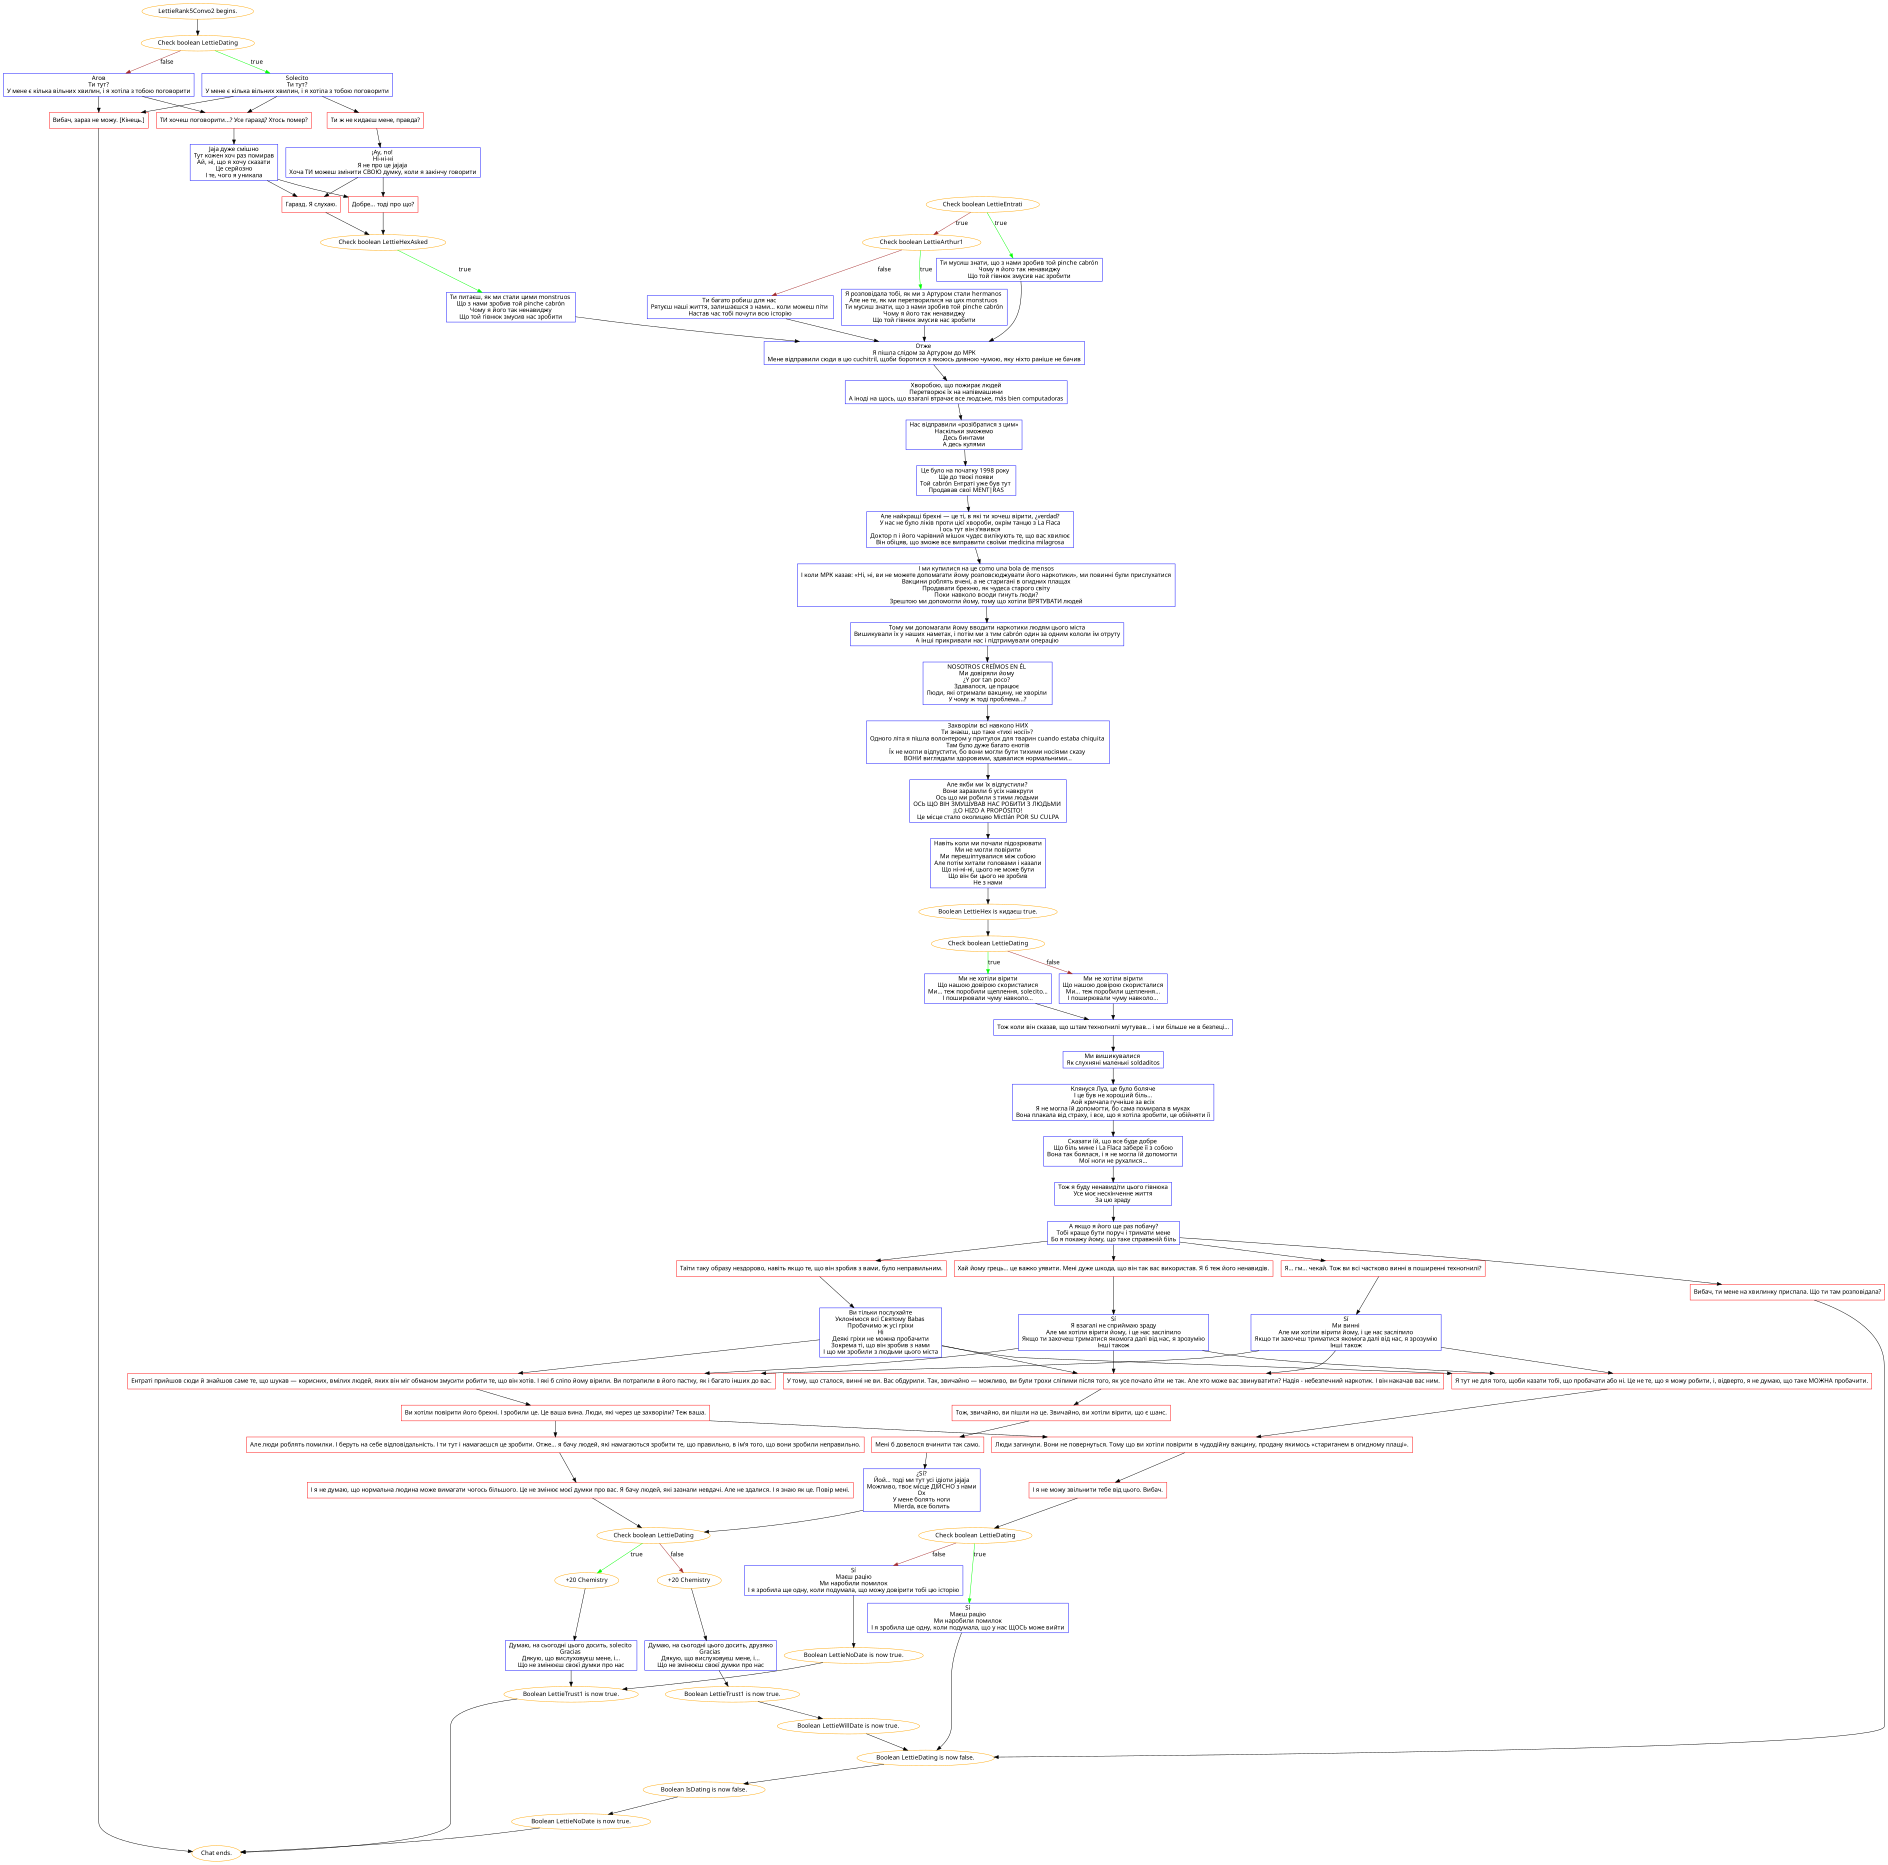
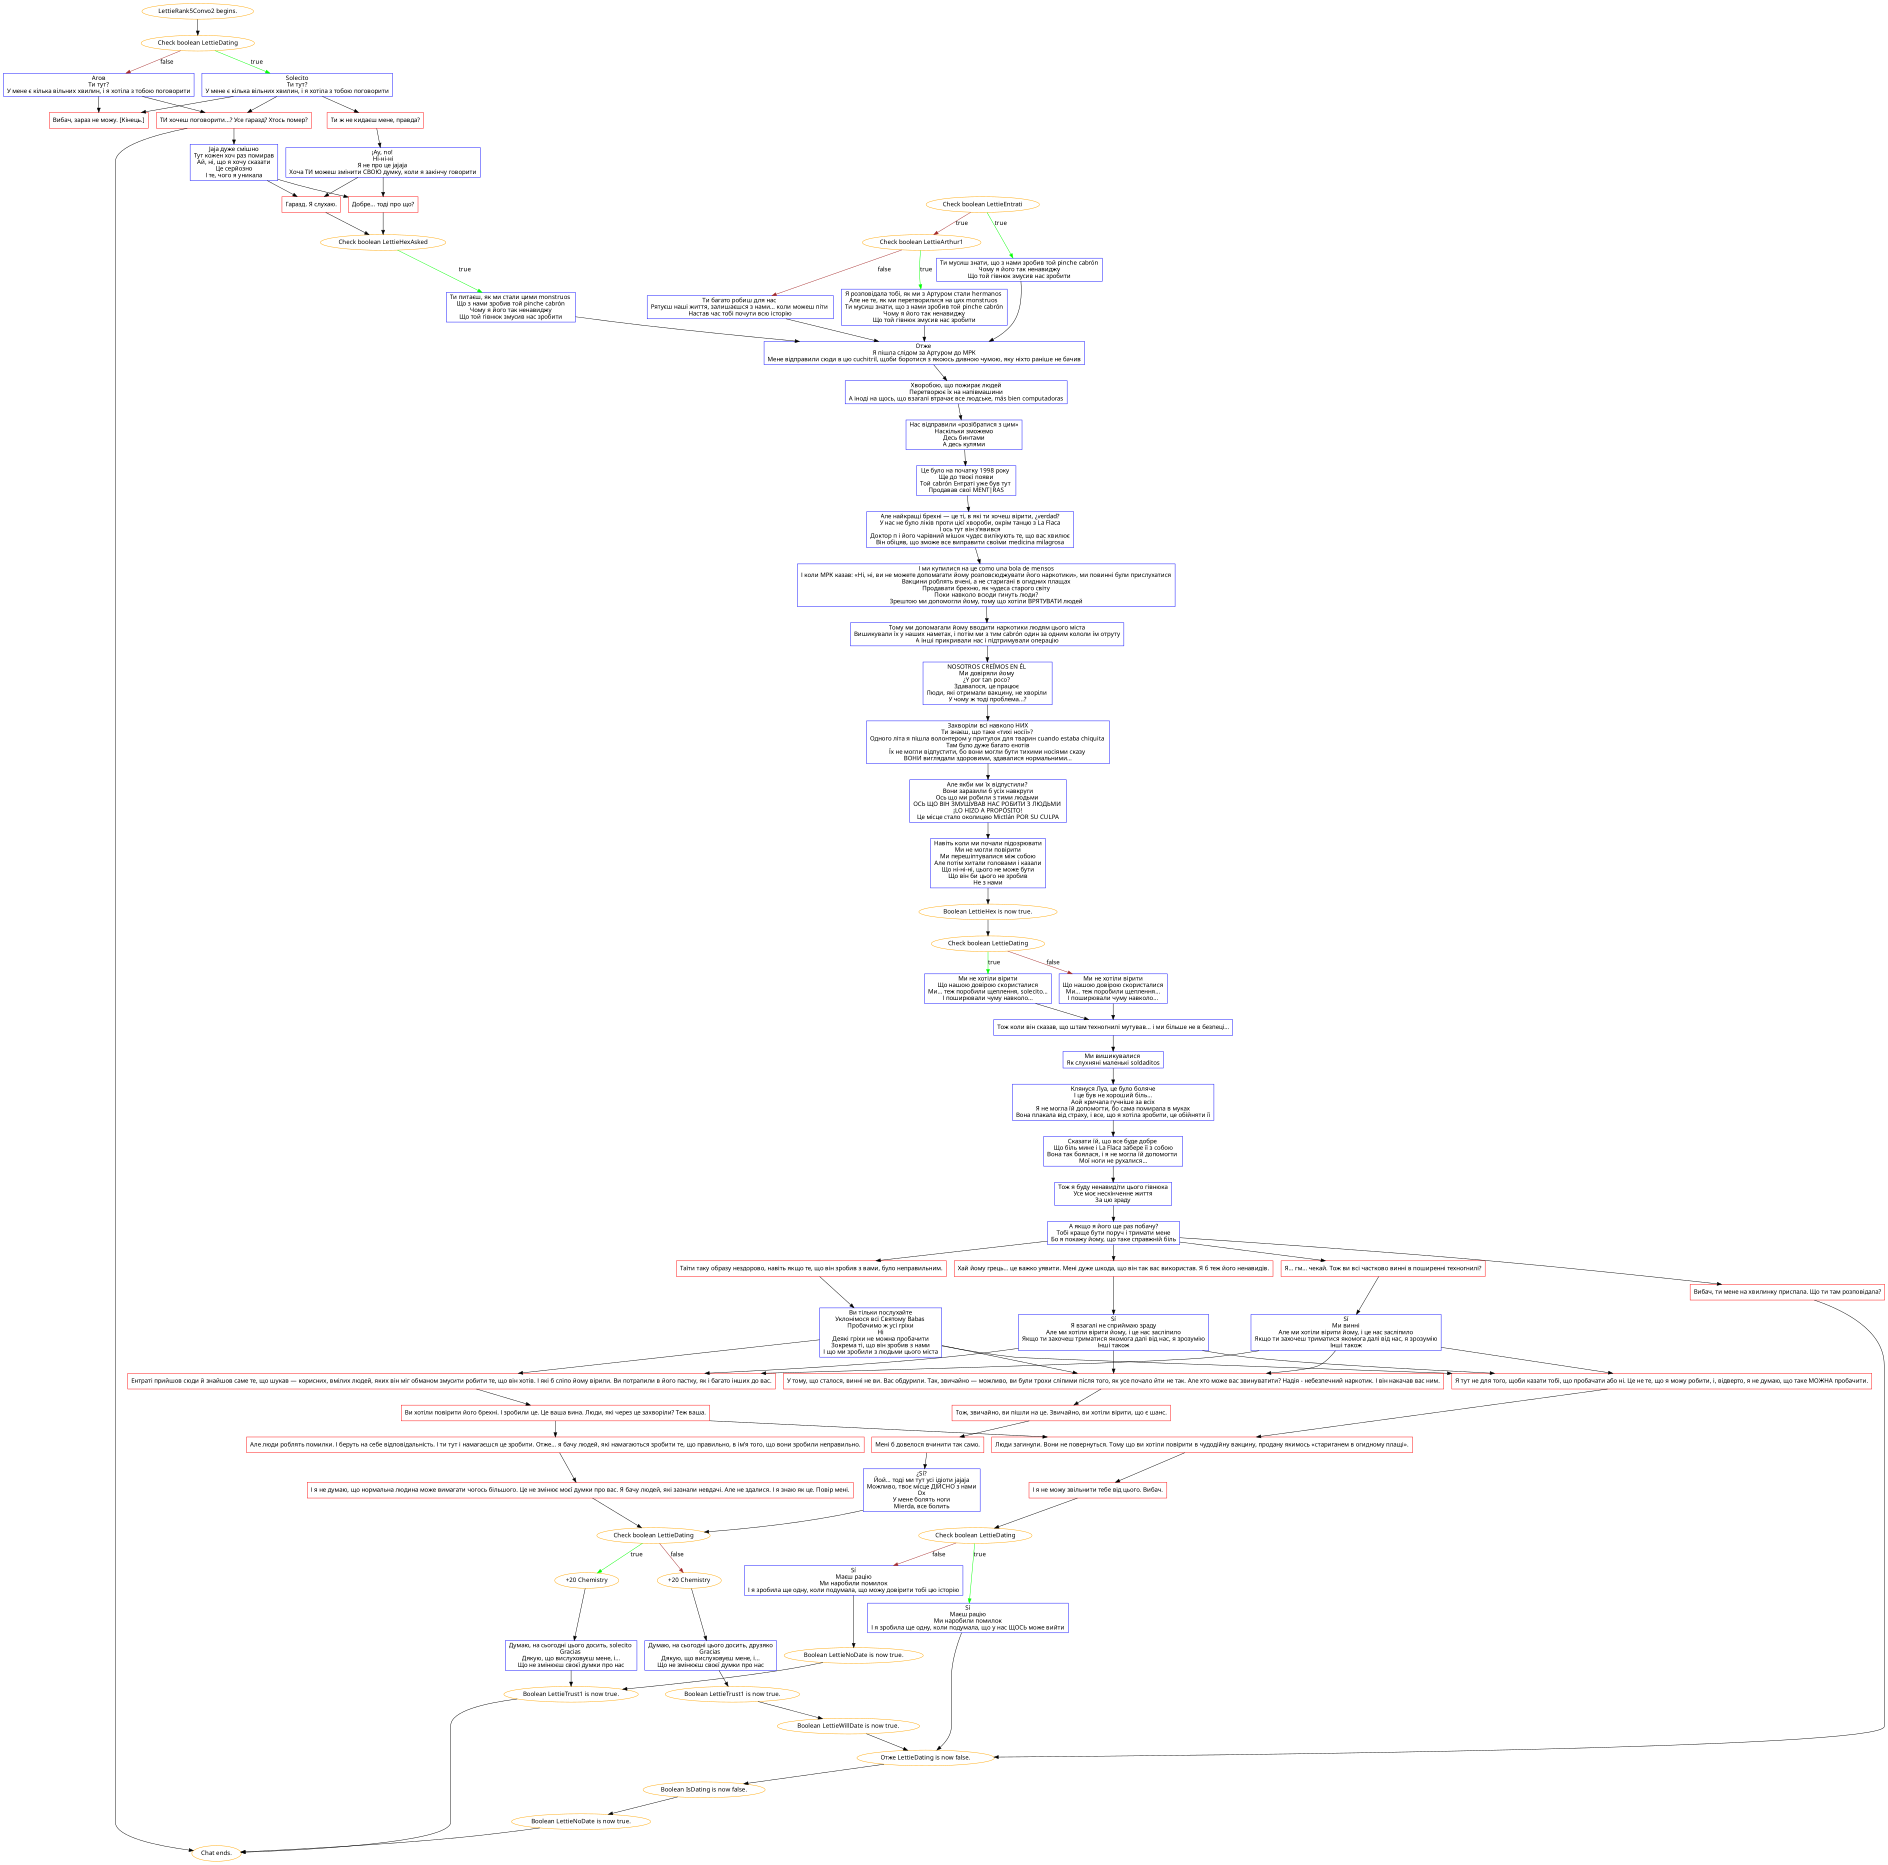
  digraph {
    fontname="Noto Sans"
    node [color=blue fontname="Noto Sans" shape=box]
    edge [fontname="Noto Sans"]
    "LettieRank5Convo2 begins." [color=orange shape=""]
    n2 [color=orange label="Check boolean LettieDating" shape=""]
    n3 [label="Solecito\nТи тут?\nУ мене є кілька вільних хвилин, і я хотіла з тобою поговорити"]
    n4 [label="Агов\nТи тут?\nУ мене є кілька вільних хвилин, і я хотіла з тобою поговорити"]
    n5 [color=red label="Ти ж не кидаєш мене, правда?"]
    n6 [color=red label="ТИ хочеш поговорити…? Усе гаразд? Хтось помер?"]
    n7 [color=red label="Вибач, зараз не можу. [Кінець.]"]
    n8 [label="¡Ay, no! \nНі-ні-ні\nЯ не про це jajaja \nХоча ТИ можеш змінити СВОЮ думку, коли я закінчу говорити"]
    n9 [label="Jaja дуже смішно\nТут кожен хоч раз помирав\nАй, ні, що я хочу сказати\nЦе серйозно\nІ те, чого я уникала"]
    "Chat ends." [color=orange shape=""]
    n11 [color=red label="Добре… тоді про що?"]
    n12 [color=red label="Гаразд. Я слухаю."]
    n13 [color=orange label="Check boolean LettieHexAsked" shape=""]
    n14 [label="Ти питаєш, як ми стали цими monstruos \nЩо з нами зробив той pinche cabrón\nЧому я його так ненавиджу\nЩо той гівнюк змусив нас зробити"]
    n15 [label="Отже \nЯ пішла слідом за Артуром до МРК\nМене відправили сюди в цю cuchitril, щоби боротися з якоюсь дивною чумою, яку ніхто раніше не бачив"]
    n16 [color=orange label="Check boolean LettieEntrati" shape=""]
    n17 [label="Ти мусиш знати, що з нами зробив той pinche cabrón\nЧому я його так ненавиджу\nЩо той гівнюк змусив нас зробити"]
    n18 [color=orange label="Check boolean LettieArthur1" shape=""]
    n19 [label="Хворобою, що пожирає людей\nПеретворює їх на напівмашини\nА іноді на щось, що взагалі втрачає все людське, más bien computadoras"]
    n20 [label="Я розповідала тобі, як ми з Артуром стали hermanos \nАле не те, як ми перетворилися на цих monstruos \nТи мусиш знати, що з нами зробив той pinche cabrón\nЧому я його так ненавиджу\nЩо той гівнюк змусив нас зробити"]
    n21 [label="Ти багато робиш для нас \nРятуєш наші життя, залишаєшся з нами… коли можеш піти \nНастав час тобі почути всю історію"]
    n22 [label="Нас відправили «розібратися з цим»\nНаскільки зможемо\nДесь бинтами\nА десь кулями"]
    n23 [label="Це було на початку 1998 року \nЩе до твоєї появи\nТой cabrón Ентраті уже був тут \nПродавав свої MENT|RAS"]
    n24 [label="Але найкращі брехні — це ті, в які ти хочеш вірити, ¿verdad?\nУ нас не було ліків проти цієї хвороби, окрім танцю з La Flaca\nІ ось тут він з’явився\nДоктор п і його чарівний мішок чудес вилікують те, що вас хвилює\nВін обіцяв, що зможе все виправити своїми medicina milagrosa"]
    n25 [label="І ми купилися на це como una bola de mensos\nІ коли МРК казав: «Ні, ні, ви не можете допомагати йому розповсюджувати його наркотики», ми повинні були прислухатися\nВакцини роблять вчені, а не старигані в огидних плащах\nПродавати брехню, як чудеса старого світу\nПоки навколо всюди гинуть люди?\nЗрештою ми допомогли йому, тому що хотіли ВРЯТУВАТИ людей"]
    n26 [label="Тому ми допомагали йому вводити наркотики людям цього міста\nВишикували їх у наших наметах, і потім ми з тим cabrón один за одним кололи їм отруту\nА інші прикривали нас і підтримували операцію"]
    n27 [label="NOSOTROS CREÍMOS EN ÉL \nМи довіряли йому \n¿Y por tan poco? \nЗдавалося, це працює \nЛюди, які отримали вакцину, не хворіли \nУ чому ж тоді проблема...?"]
    n28 [label="Захворіли всі навколо НИХ\nТи знаєш, що таке «тихі носії»? \nОдного літа я пішла волонтером у притулок для тварин cuando estaba chiquita \nТам було дуже багато єнотів\nЇх не могли відпустити, бо вони могли бути тихими носіями сказу \nВОНИ виглядали здоровими, здавалися нормальними…"]
    n29 [label="Але якби ми їх відпустили? \nВони заразили б усіх навкруги\nОсь що ми робили з тими людьми \nОСЬ ЩО ВІН ЗМУШУВАВ НАС РОБИТИ З ЛЮДЬМИ \n¡LO HIZO A PROPÓSITO!\nЦе місце стало околицею Mictlán POR SU CULPA"]
    n30 [label="Навіть коли ми почали підозрювати\nМи не могли повірити\nМи перешіптувалися між собою\nАле потім хитали головами і казали\nЩо ні-ні-ні, цього не може бути\nЩо він би цього не зробив\nНе з нами"]
-   n31 [color=orange label="Boolean LettieHex is кидаєш true." shape=""]
+   n31 [color=orange label="Boolean LettieHex is now true." shape=""]
    n32 [color=orange label="Check boolean LettieDating" shape=""]
    n33 [label="Ми не хотіли вірити\nЩо нашою довірою скористалися\nМи… теж поробили щеплення, solecito...\nІ поширювали чуму навколо..."]
    n34 [label="Ми не хотіли вірити\nЩо нашою довірою скористалися\nМи… теж поробили щеплення...\nІ поширювали чуму навколо..."]
    n35 [label="Тож коли він сказав, що штам техногнилі мутував… і ми більше не в безпеці…"]
    n36 [label="Ми вишикувалися \nЯк слухняні маленькі soldaditos"]
    n37 [label="Клянуся Луа, це було боляче\nІ це був не хороший біль…\nАой кричала гучніше за всіх\nЯ не могла їй допомогти, бо сама помирала в муках\nВона плакала від страху, і все, що я хотіла зробити, це обійняти її"]
    n38 [label="Сказати їй, що все буде добре \nЩо біль мине і La Flaca забере її з собою\nВона так боялася, і я не могла їй допомогти \nМої ноги не рухалися…"]
    n39 [label="Тож я буду ненавидіти цього гівнюка\nУсе моє нескінченне життя\nЗа цю зраду"]
    n40 [label="А якщо я його ще раз побачу?\nТобі краще бути поруч і тримати мене\nБо я покажу йому, що таке справжній біль"]
    n41 [color=red label="Таїти таку образу нездорово, навіть якщо те, що він зробив з вами, було неправильним."]
    n42 [color=red label="Хай йому грець… це важко уявити. Мені дуже шкода, що він так вас використав. Я б теж його ненавидів."]
    n43 [color=red label="Я… гм… чекай. Тож ви всі частково винні в поширенні техногнилі?"]
    n44 [color=red label="Вибач, ти мене на хвилинку приспала. Що ти там розповідала?"]
    n45 [label="Ви тільки послухайте\nУклонімося всі Святому Babas \nПробачимо ж усі гріхи\nНі\nДеякі гріхи не можна пробачити\nЗокрема ті, що він зробив з нами\nІ що ми зробили з людьми цього міста"]
    n46 [label="Sí\nЯ взагалі не сприймаю зраду\nАле ми хотіли вірити йому, і це нас засліпило\nЯкщо ти захочеш триматися якомога далі від нас, я зрозумію\nІнші також"]
    n47 [label="Sí\nМи винні\nАле ми хотіли вірити йому, і це нас засліпило\nЯкщо ти захочеш триматися якомога далі від нас, я зрозумію\nІнші також"]
-   n48 [color=orange label="Boolean LettieDating is now false." shape=""]
+   n48 [color=orange label="Отже LettieDating is now false." shape=""]
    n49 [color=red label="Я тут не для того, щоби казати тобі, що пробачати або ні. Це не те, що я можу робити, і, відверто, я не думаю, що таке МОЖНА пробачити."]
    n50 [color=red label="Ентраті прийшов сюди й знайшов саме те, що шукав — корисних, вмілих людей, яких він міг обманом змусити робити те, що він хотів. І які б сліпо йому вірили. Ви потрапили в його пастку, як і багато інших до вас."]
    n51 [color=red label="У тому, що сталося, винні не ви. Вас обдурили. Так, звичайно — можливо, ви були трохи сліпими після того, як усе почало йти не так. Але хто може вас звинуватити? Надія - небезпечний наркотик. І він накачав вас ним."]
    n52 [color=orange label="Boolean IsDating is now false." shape=""]
    n53 [color=red label="Люди загинули. Вони не повернуться. Тому що ви хотіли повірити в чудодійну вакцину, продану якимось «стариганем в огидному плащі»."]
    n54 [color=red label="Ви хотіли повірити його брехні. І зробили це. Це ваша вина. Люди, які через це захворіли? Теж ваша."]
    n55 [color=red label="Тож, звичайно, ви пішли на це. Звичайно, ви хотіли вірити, що є шанс."]
    n56 [color=orange label="Boolean LettieNoDate is now true." shape=""]
    n57 [color=red label="І я не можу звільнити тебе від цього. Вибач."]
    n58 [color=red label="Але люди роблять помилки. І беруть на себе відповідальність. І ти тут і намагаєшся це зробити. Отже… я бачу людей, які намагаються зробити те, що правильно, в ім’я того, що вони зробили неправильно."]
    n59 [color=red label="Мені б довелося вчинити так само."]
    n60 [color=orange label="Check boolean LettieDating" shape=""]
    n61 [color=red label="І я не думаю, що нормальна людина може вимагати чогось більшого. Це не змінює моєї думки про вас. Я бачу людей, які зазнали невдачі. Але не здалися. І я знаю як це. Повір мені."]
    n62 [label="¿Sí?\nЙой… тоді ми тут усі ідіоти jajaja\nМожливо, твоє місце ДІЙСНО з нами\nОх\nУ мене болять ноги\nMierda, все болить"]
    n63 [label="Sí\nМаєш рацію\nМи наробили помилок\nІ я зробила ще одну, коли подумала, що у нас ЩОСЬ може вийти"]
    n64 [label="Sí\nМаєш рацію\nМи наробили помилок\nІ я зробила ще одну, коли подумала, що можу довірити тобі цю історію"]
    n65 [color=orange label="Check boolean LettieDating" shape=""]
    n66 [color=orange label="Boolean LettieNoDate is now true." shape=""]
    n67 [color=orange label="+20 Chemistry" shape=""]
    n68 [color=orange label="+20 Chemistry" shape=""]
    n69 [color=orange label="Boolean LettieTrust1 is now true." shape=""]
    n70 [label="Думаю, на сьогодні цього досить, solecito \nGracias \nДякую, що вислуховуєш мене, і…\nЩо не змінюєш своєї думки про нас"]
    n71 [label="Думаю, на сьогодні цього досить, друзяко\nGracias \nДякую, що вислуховуєш мене, і…\nЩо не змінюєш своєї думки про нас"]
    n72 [color=orange label="Boolean LettieTrust1 is now true." shape=""]
    n73 [color=orange label="Boolean LettieWillDate is now true." shape=""]
    "LettieRank5Convo2 begins." -> n2
    n2 -> n3 [color=green label=true]
    n2 -> n4 [color=brown label=false]
    n3 -> n5
    n3 -> n6
    n3 -> n7
    n4 -> n6
    n4 -> n7
    n5 -> n8
    n6 -> n9
-   n7 -> "Chat ends."
+   n6 -> "Chat ends."
    n8 -> n11
    n8 -> n12
    n9 -> n11
    n9 -> n12
    n11 -> n13
    n12 -> n13
    n13 -> n14 [color=green label=true]
    n14 -> n15
    n15 -> n19
    n16 -> n17 [color=green label=true]
    n16 -> n18 [color=brown label=true]
    n17 -> n15
    n18 -> n20 [color=green label=true]
    n18 -> n21 [color=brown label=false]
    n19 -> n22
    n20 -> n15
    n21 -> n15
    n22 -> n23
    n23 -> n24
    n24 -> n25
    n25 -> n26
    n26 -> n27
    n27 -> n28
    n28 -> n29
    n29 -> n30
    n30 -> n31
    n31 -> n32
    n32 -> n33 [color=green label=true]
    n32 -> n34 [color=brown label=false]
    n33 -> n35
    n34 -> n35
    n35 -> n36
    n36 -> n37
    n37 -> n38
    n38 -> n39
    n39 -> n40
    n40 -> n41
    n40 -> n42
    n40 -> n43
    n40 -> n44
    n41 -> n45
    n42 -> n46
    n43 -> n47
    n44 -> n48
    n45 -> n49
    n45 -> n50
    n45 -> n51
    n46 -> n49
    n46 -> n50
    n46 -> n51
    n47 -> n49
    n47 -> n50
    n47 -> n51
    n48 -> n52
    n49 -> n53
    n50 -> n54
    n51 -> n55
    n52 -> n56
    n53 -> n57
    n54 -> n53
    n54 -> n58
    n55 -> n59
    n56 -> "Chat ends."
    n57 -> n60
    n58 -> n61
    n59 -> n62
    n60 -> n63 [color=green label=true]
    n60 -> n64 [color=brown label=false]
    n61 -> n65
    n62 -> n65
    n63 -> n48
    n64 -> n66
    n65 -> n67 [color=green label=true]
    n65 -> n68 [color=brown label=false]
    n66 -> n69
    n67 -> n70
    n68 -> n71
    n69 -> "Chat ends."
    n70 -> n69
    n71 -> n72
    n72 -> n73
    n73 -> n48
  }
